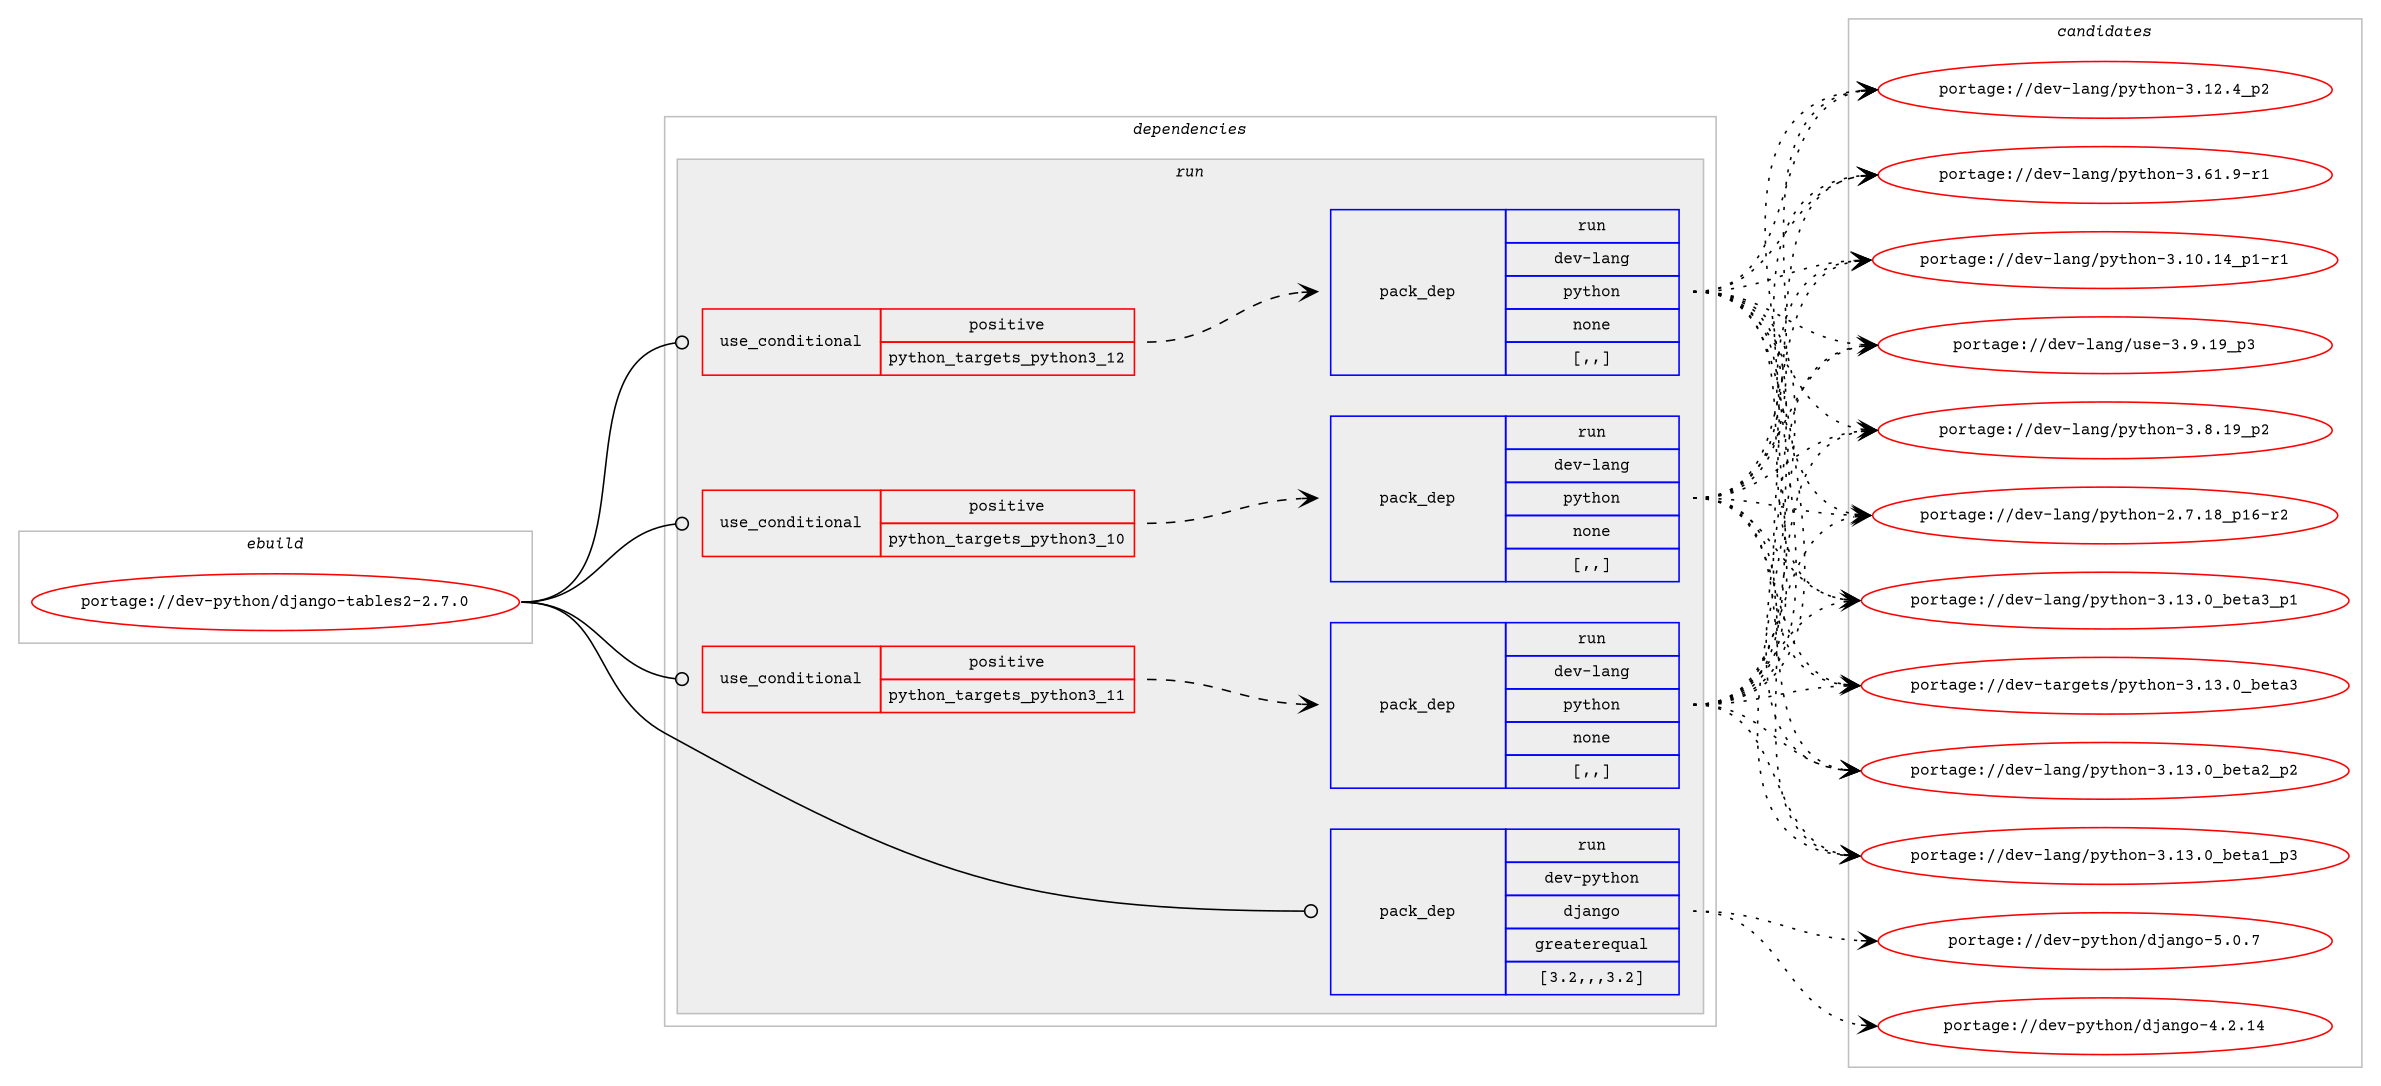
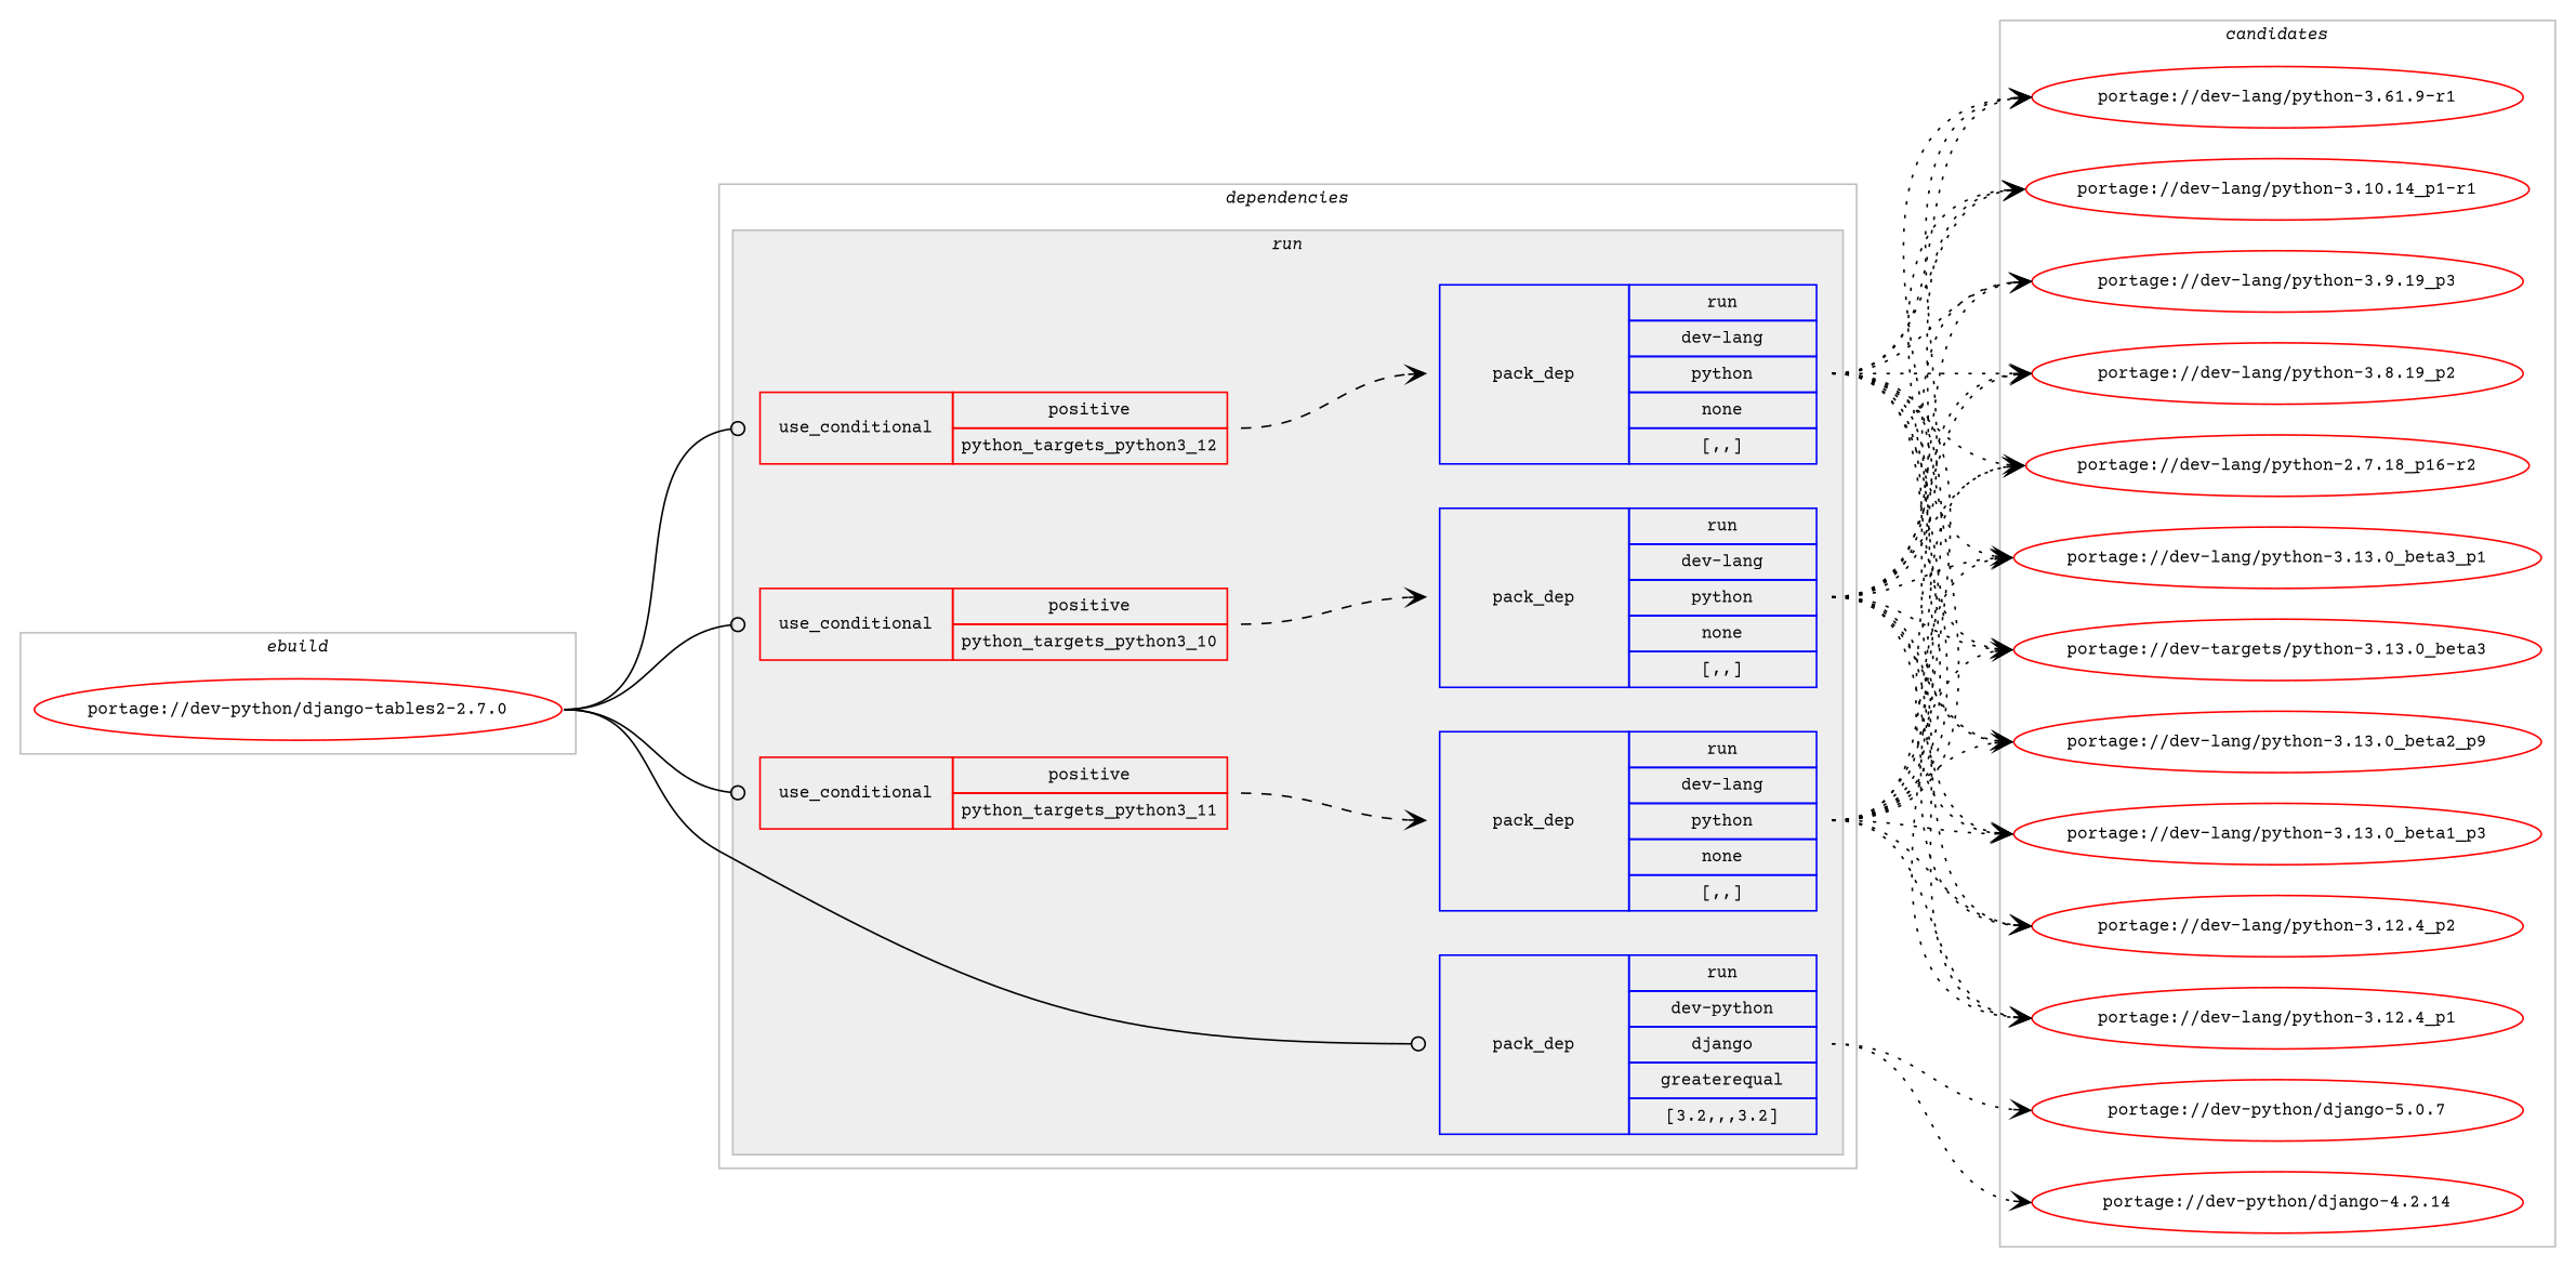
  digraph {
    compound=true
    concentrate=true
    fontname="Courier Prime"
    fontsize=10
    newrank=true
    rankdir=LR
    ranksep=1.5
    node [color=red fontname="Courier Prime" fontsize=10]
    edge [arrowhead=vee fontname="Courier Prime" headport=w style=dotted tailport=e weight=100]
    n1 [label="portage://dev-python/django-tables2-2.7.0" width=4]
    n2 [color=blue label=<<TABLE BORDER="0" CELLBORDER="1" CELLSPACING="0" CELLPADDING="4" WIDTH="220"><TR><TD ROWSPAN="6" CELLPADDING="30">pack_dep</TD></TR><TR><TD WIDTH="110">run</TD></TR><TR><TD>dev-lang</TD></TR><TR><TD>python</TD></TR><TR><TD>none</TD></TR><TR><TD>[,,]</TD></TR></TABLE>> shape=none]
    n3 [label=<<TABLE BORDER="0" CELLBORDER="1" CELLSPACING="0" CELLPADDING="4"><TR><TD ROWSPAN="3" CELLPADDING="10">use_conditional</TD></TR><TR><TD>positive</TD></TR><TR><TD>python_targets_python3_10</TD></TR></TABLE>> shape=none]
    n4 [color=blue label=<<TABLE BORDER="0" CELLBORDER="1" CELLSPACING="0" CELLPADDING="4" WIDTH="220"><TR><TD ROWSPAN="6" CELLPADDING="30">pack_dep</TD></TR><TR><TD WIDTH="110">run</TD></TR><TR><TD>dev-lang</TD></TR><TR><TD>python</TD></TR><TR><TD>none</TD></TR><TR><TD>[,,]</TD></TR></TABLE>> shape=none]
    n5 [label=<<TABLE BORDER="0" CELLBORDER="1" CELLSPACING="0" CELLPADDING="4"><TR><TD ROWSPAN="3" CELLPADDING="10">use_conditional</TD></TR><TR><TD>positive</TD></TR><TR><TD>python_targets_python3_11</TD></TR></TABLE>> shape=none]
    n6 [color=blue label=<<TABLE BORDER="0" CELLBORDER="1" CELLSPACING="0" CELLPADDING="4" WIDTH="220"><TR><TD ROWSPAN="6" CELLPADDING="30">pack_dep</TD></TR><TR><TD WIDTH="110">run</TD></TR><TR><TD>dev-lang</TD></TR><TR><TD>python</TD></TR><TR><TD>none</TD></TR><TR><TD>[,,]</TD></TR></TABLE>> shape=none]
    n7 [label=<<TABLE BORDER="0" CELLBORDER="1" CELLSPACING="0" CELLPADDING="4"><TR><TD ROWSPAN="3" CELLPADDING="10">use_conditional</TD></TR><TR><TD>positive</TD></TR><TR><TD>python_targets_python3_12</TD></TR></TABLE>> shape=none]
    n8 [color=blue label=<<TABLE BORDER="0" CELLBORDER="1" CELLSPACING="0" CELLPADDING="4" WIDTH="220"><TR><TD ROWSPAN="6" CELLPADDING="30">pack_dep</TD></TR><TR><TD WIDTH="110">run</TD></TR><TR><TD>dev-python</TD></TR><TR><TD>django</TD></TR><TR><TD>greaterequal</TD></TR><TR><TD>[3.2,,,3.2]</TD></TR></TABLE>> shape=none]
    n9 [label="portage://dev-lang/python-3.13.0_beta3_p1" width=4]
    n10 [label="portage://dev-targets/python-3.13.0_beta3" width=4]
-   n11 [label="portage://dev-lang/python-3.13.0_beta2_p2" width=4]
+   n11 [label="portage://dev-lang/python-3.13.0_beta2_p9" width=4]
    n12 [label="portage://dev-lang/python-3.13.0_beta1_p3" width=4]
    n13 [label="portage://dev-lang/python-3.12.4_p2" width=4]
+   n14 [label="portage://dev-lang/python-3.12.4_p1" width=4]
    n15 [label="portage://dev-lang/python-3.61.9-r1" width=4]
    n16 [label="portage://dev-lang/python-3.10.14_p1-r1" width=4]
-   n17 [label="portage://dev-lang/use-3.9.19_p3" width=4]
+   n17 [label="portage://dev-lang/python-3.9.19_p3" width=4]
    n18 [label="portage://dev-lang/python-3.8.19_p2" width=4]
    n19 [label="portage://dev-lang/python-2.7.18_p16-r2" width=4]
    n20 [label="portage://dev-python/django-5.0.7" width=4]
    n21 [label="portage://dev-python/django-4.2.14" width=4]
    subgraph cluster_1 {
      color=gray
      label=<<i>ebuild</i>>
      rank=same
      n1
    }
    subgraph cluster_2 {
      color=gray
      label=<<i>dependencies</i>>
      subgraph cluster_3 {
        color=gray
        fillcolor="#eeeeee"
        label=<<i>compile</i>>
        style=filled
      }
      subgraph cluster_4 {
        color=gray
        fillcolor="#eeeeee"
        label=<<i>compile and run</i>>
        style=filled
      }
      subgraph cluster_5 {
        color=gray
        fillcolor="#eeeeee"
        label=<<i>run</i>>
        style=filled
        subgraph sub_6 {
          color=gray
          fillcolor="#eeeeee"
          label=<<i>run</i>>
          style=filled
          n3
          subgraph sub_7 {
            color=gray
            fillcolor="#eeeeee"
            label=<<i>run</i>>
            style=filled
            n2
          }
        }
        subgraph sub_8 {
          color=gray
          fillcolor="#eeeeee"
          label=<<i>run</i>>
          style=filled
          n5
          subgraph sub_9 {
            color=gray
            fillcolor="#eeeeee"
            label=<<i>run</i>>
            style=filled
            n4
          }
        }
        subgraph sub_10 {
          color=gray
          fillcolor="#eeeeee"
          label=<<i>run</i>>
          style=filled
          n7
          subgraph sub_11 {
            color=gray
            fillcolor="#eeeeee"
            label=<<i>run</i>>
            style=filled
            n6
          }
        }
        subgraph sub_12 {
          color=gray
          fillcolor="#eeeeee"
          label=<<i>run</i>>
          style=filled
          n8
        }
      }
    }
    subgraph cluster_13 {
      color=gray
      label=<<i>candidates</i>>
      rank=same
      subgraph sub_14 {
        color=black
        label=<<i>candidates</i>>
        nodesep=1
        rank=same
        n9
        n10
        n11
        n12
        n13
+       n14
        n15
        n16
        n17
        n18
        n19
      }
      subgraph sub_15 {
        color=black
        label=<<i>candidates</i>>
        nodesep=1
        rank=same
        n9
        n10
        n11
        n12
        n13
+       n14
        n15
        n16
        n17
        n18
        n19
      }
      subgraph sub_16 {
        color=black
        label=<<i>candidates</i>>
        nodesep=1
        rank=same
        n9
        n10
        n11
        n12
        n13
+       n14
        n15
        n16
        n17
        n18
        n19
      }
      subgraph sub_17 {
        color=black
        label=<<i>candidates</i>>
        nodesep=1
        rank=same
        n20
        n21
      }
    }
    n1 -> n3 [arrowhead=odot style=solid weight=20]
    n1 -> n5 [arrowhead=odot style=solid weight=20]
    n1 -> n7 [arrowhead=odot style=solid weight=20]
    n1 -> n8 [arrowhead=odot style=solid weight=20]
    n2 -> n9
    n2 -> n10
    n2 -> n11
    n2 -> n12
    n2 -> n13
+   n2 -> n14
    n2 -> n15
    n2 -> n16
    n2 -> n17
    n2 -> n18
    n2 -> n19
    n3 -> n2 [style=dashed weight=20]
    n4 -> n9
    n4 -> n10
    n4 -> n11
    n4 -> n12
    n4 -> n13
+   n4 -> n14
    n4 -> n15
    n4 -> n16
    n4 -> n17
    n4 -> n18
    n4 -> n19
    n5 -> n4 [style=dashed weight=20]
    n6 -> n9
    n6 -> n10
    n6 -> n11
    n6 -> n12
    n6 -> n13
+   n6 -> n14
    n6 -> n15
    n6 -> n16
    n6 -> n17
    n6 -> n18
    n6 -> n19
    n7 -> n6 [style=dashed weight=20]
    n8 -> n20
    n8 -> n21
  }
